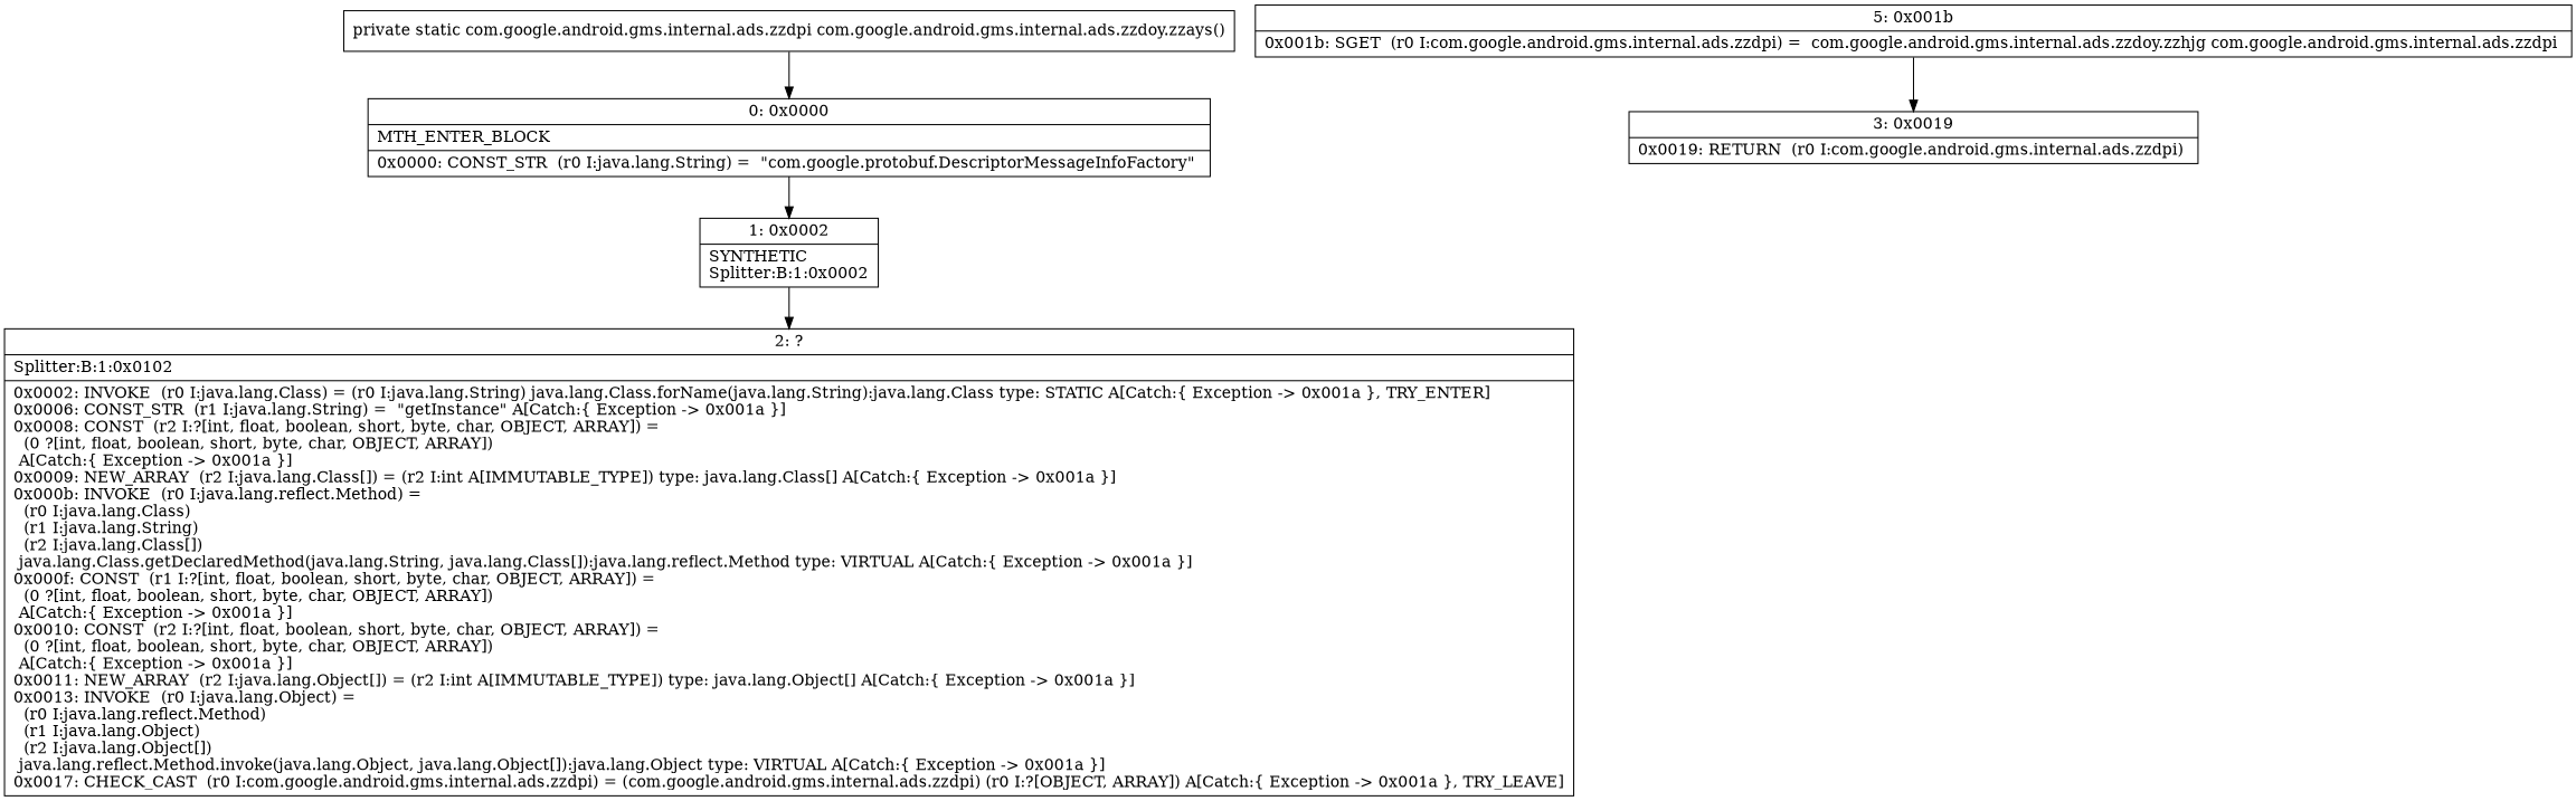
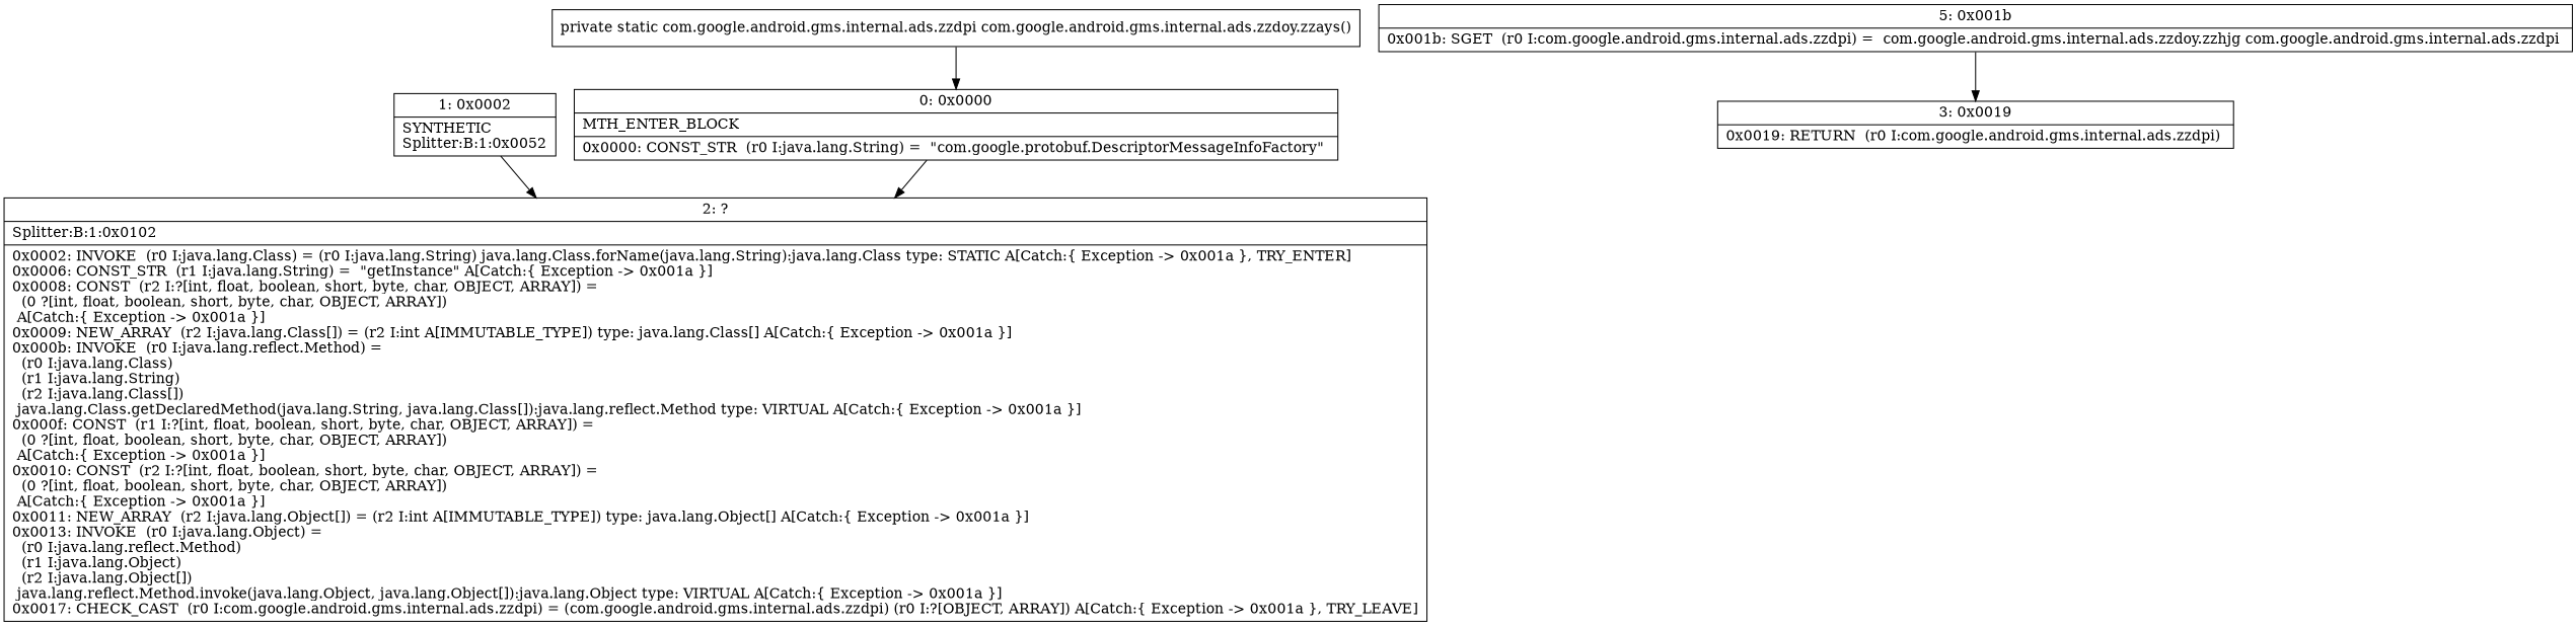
  digraph {
    node [shape=record]
    n1 [label="{0\:\ 0x0000|MTH_ENTER_BLOCK\l|0x0000: CONST_STR  (r0 I:java.lang.String) =  \"com.google.protobuf.DescriptorMessageInfoFactory\" \l}"]
-   n2 [label="{1\:\ 0x0002|SYNTHETIC\lSplitter:B:1:0x0002\l}"]
+   n2 [label="{1\:\ 0x0002|SYNTHETIC\lSplitter:B:1:0x0052\l}"]
    n3 [label="{2\:\ ?|Splitter:B:1:0x0102\l|0x0002: INVOKE  (r0 I:java.lang.Class) = (r0 I:java.lang.String) java.lang.Class.forName(java.lang.String):java.lang.Class type: STATIC A[Catch:\{ Exception \-\> 0x001a \}, TRY_ENTER]\l0x0006: CONST_STR  (r1 I:java.lang.String) =  \"getInstance\" A[Catch:\{ Exception \-\> 0x001a \}]\l0x0008: CONST  (r2 I:?[int, float, boolean, short, byte, char, OBJECT, ARRAY]) = \l  (0 ?[int, float, boolean, short, byte, char, OBJECT, ARRAY])\l A[Catch:\{ Exception \-\> 0x001a \}]\l0x0009: NEW_ARRAY  (r2 I:java.lang.Class[]) = (r2 I:int A[IMMUTABLE_TYPE]) type: java.lang.Class[] A[Catch:\{ Exception \-\> 0x001a \}]\l0x000b: INVOKE  (r0 I:java.lang.reflect.Method) = \l  (r0 I:java.lang.Class)\l  (r1 I:java.lang.String)\l  (r2 I:java.lang.Class[])\l java.lang.Class.getDeclaredMethod(java.lang.String, java.lang.Class[]):java.lang.reflect.Method type: VIRTUAL A[Catch:\{ Exception \-\> 0x001a \}]\l0x000f: CONST  (r1 I:?[int, float, boolean, short, byte, char, OBJECT, ARRAY]) = \l  (0 ?[int, float, boolean, short, byte, char, OBJECT, ARRAY])\l A[Catch:\{ Exception \-\> 0x001a \}]\l0x0010: CONST  (r2 I:?[int, float, boolean, short, byte, char, OBJECT, ARRAY]) = \l  (0 ?[int, float, boolean, short, byte, char, OBJECT, ARRAY])\l A[Catch:\{ Exception \-\> 0x001a \}]\l0x0011: NEW_ARRAY  (r2 I:java.lang.Object[]) = (r2 I:int A[IMMUTABLE_TYPE]) type: java.lang.Object[] A[Catch:\{ Exception \-\> 0x001a \}]\l0x0013: INVOKE  (r0 I:java.lang.Object) = \l  (r0 I:java.lang.reflect.Method)\l  (r1 I:java.lang.Object)\l  (r2 I:java.lang.Object[])\l java.lang.reflect.Method.invoke(java.lang.Object, java.lang.Object[]):java.lang.Object type: VIRTUAL A[Catch:\{ Exception \-\> 0x001a \}]\l0x0017: CHECK_CAST  (r0 I:com.google.android.gms.internal.ads.zzdpi) = (com.google.android.gms.internal.ads.zzdpi) (r0 I:?[OBJECT, ARRAY]) A[Catch:\{ Exception \-\> 0x001a \}, TRY_LEAVE]\l}"]
    n4 [label="{3\:\ 0x0019|0x0019: RETURN  (r0 I:com.google.android.gms.internal.ads.zzdpi) \l}"]
    n5 [label="{5\:\ 0x001b|0x001b: SGET  (r0 I:com.google.android.gms.internal.ads.zzdpi) =  com.google.android.gms.internal.ads.zzdoy.zzhjg com.google.android.gms.internal.ads.zzdpi \l}"]
    n6 [label="{private static com.google.android.gms.internal.ads.zzdpi com.google.android.gms.internal.ads.zzdoy.zzays() }"]
-   n1 -> n2
+   n1 -> n3
    n2 -> n3
    n5 -> n4
    n6 -> n1
  }
